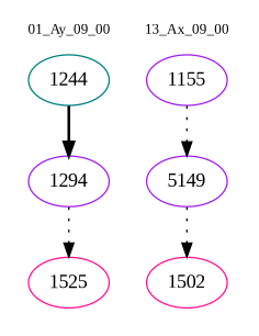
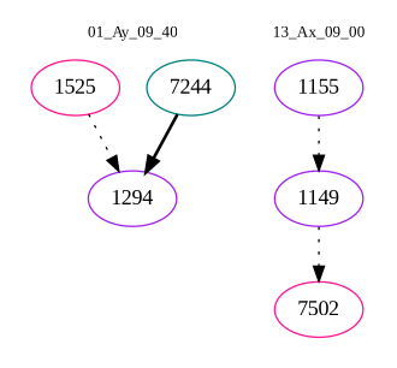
  digraph {
    fontname="Liberation Serif"
    node [color=purple fontname="Liberation Serif"]
    edge [color=black fontname="Liberation Serif" style=dotted]
-   n1 [color=teal label=1244]
+   n1 [color=teal label=7244]
    n2 [label=1294]
    n3 [color=deeppink label=1525]
    n4 [label=1155]
-   n5 [label=5149]
-   n6 [color=deeppink label=1502]
+   n5 [label=1149]
+   n6 [color=deeppink label=7502]
    subgraph cluster_1 {
      color=white
      fontsize=10
-     label="01_Ay_09_00"
+     label="01_Ay_09_40"
      n1
      n2
      n3
    }
    subgraph cluster_2 {
      color=white
      fontsize=10
      label="13_Ax_09_00"
      n4
      n5
      n6
    }
    n1 -> n2 [style=bold]
-   n2 -> n3
+   n3 -> n2
    n4 -> n5
    n5 -> n6
  }
